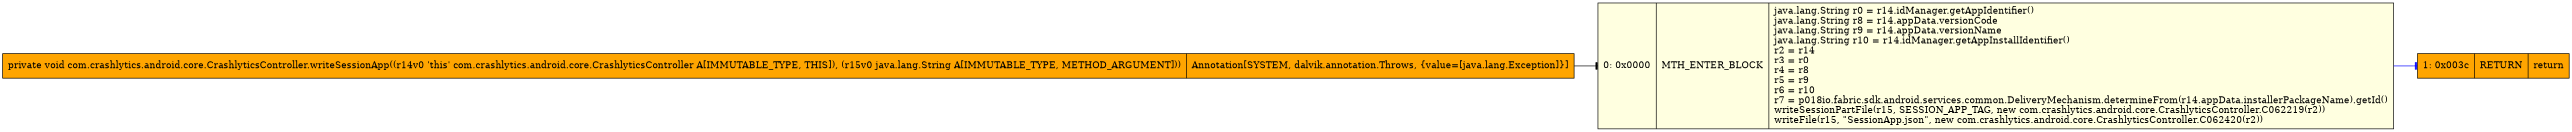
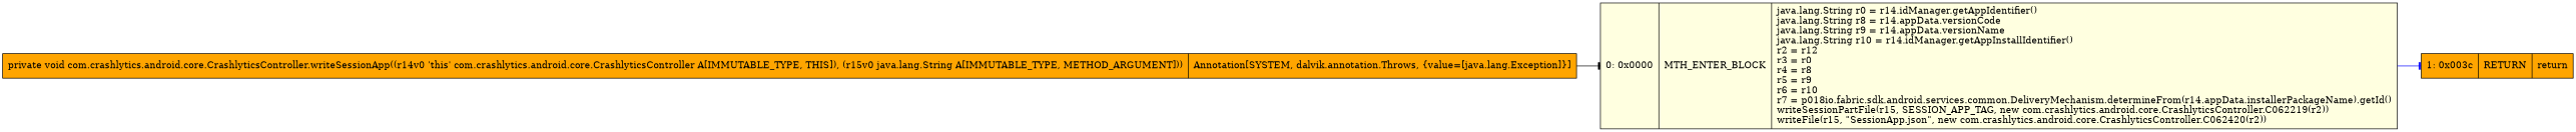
  digraph {
    rankdir=LR
    node [shape=record style=filled fillcolor=orange]
    edge [arrowhead=tee]
-   n1 [label="{0\:\ 0x0000|MTH_ENTER_BLOCK\l|java.lang.String r0 = r14.idManager.getAppIdentifier()\ljava.lang.String r8 = r14.appData.versionCode\ljava.lang.String r9 = r14.appData.versionName\ljava.lang.String r10 = r14.idManager.getAppInstallIdentifier()\lr2 = r14\lr3 = r0\lr4 = r8\lr5 = r9\lr6 = r10\lr7 = p018io.fabric.sdk.android.services.common.DeliveryMechanism.determineFrom(r14.appData.installerPackageName).getId()\lwriteSessionPartFile(r15, SESSION_APP_TAG, new com.crashlytics.android.core.CrashlyticsController.C062219(r2))\lwriteFile(r15, \"SessionApp.json\", new com.crashlytics.android.core.CrashlyticsController.C062420(r2))\l}" fillcolor=lightyellow]
+   n1 [label="{0\:\ 0x0000|MTH_ENTER_BLOCK\l|java.lang.String r0 = r14.idManager.getAppIdentifier()\ljava.lang.String r8 = r14.appData.versionCode\ljava.lang.String r9 = r14.appData.versionName\ljava.lang.String r10 = r14.idManager.getAppInstallIdentifier()\lr2 = r12\lr3 = r0\lr4 = r8\lr5 = r9\lr6 = r10\lr7 = p018io.fabric.sdk.android.services.common.DeliveryMechanism.determineFrom(r14.appData.installerPackageName).getId()\lwriteSessionPartFile(r15, SESSION_APP_TAG, new com.crashlytics.android.core.CrashlyticsController.C062219(r2))\lwriteFile(r15, \"SessionApp.json\", new com.crashlytics.android.core.CrashlyticsController.C062420(r2))\l}" fillcolor=lightyellow]
    n2 [label="{1\:\ 0x003c|RETURN\l|return\l}"]
    n3 [label="{private void com.crashlytics.android.core.CrashlyticsController.writeSessionApp((r14v0 'this' com.crashlytics.android.core.CrashlyticsController A[IMMUTABLE_TYPE, THIS]), (r15v0 java.lang.String A[IMMUTABLE_TYPE, METHOD_ARGUMENT]))  | Annotation[SYSTEM, dalvik.annotation.Throws, \{value=[java.lang.Exception]\}]\l}"]
    n1 -> n2 [color=blue]
    n3 -> n1 [color=black]
  }
